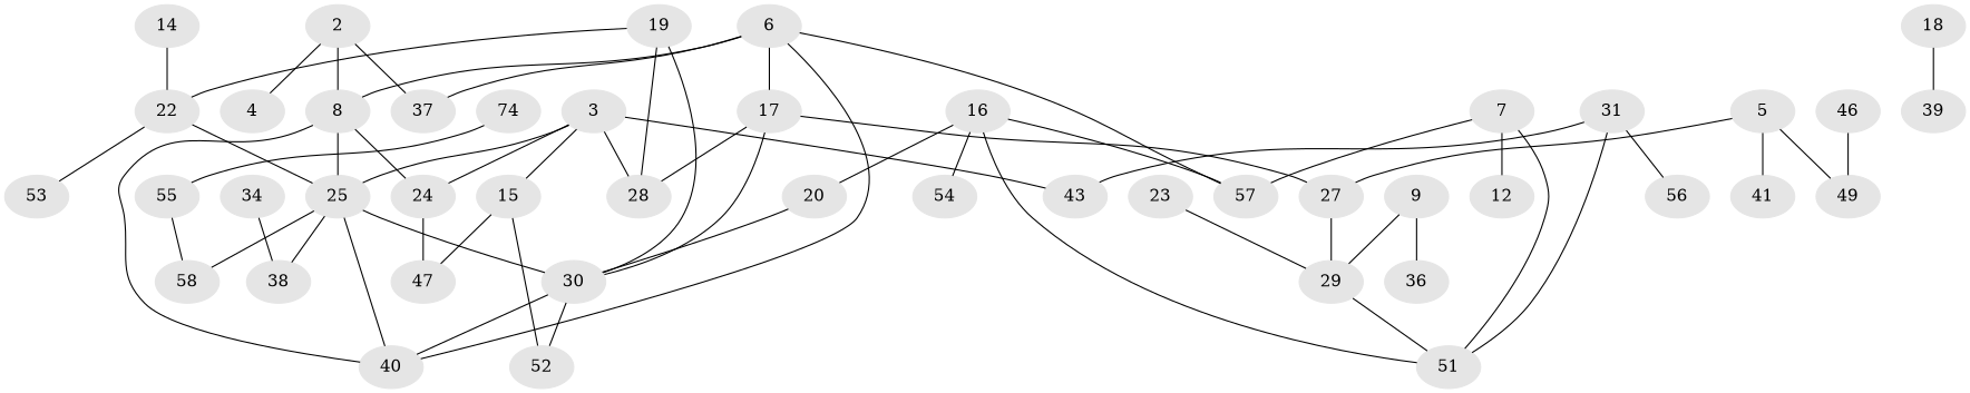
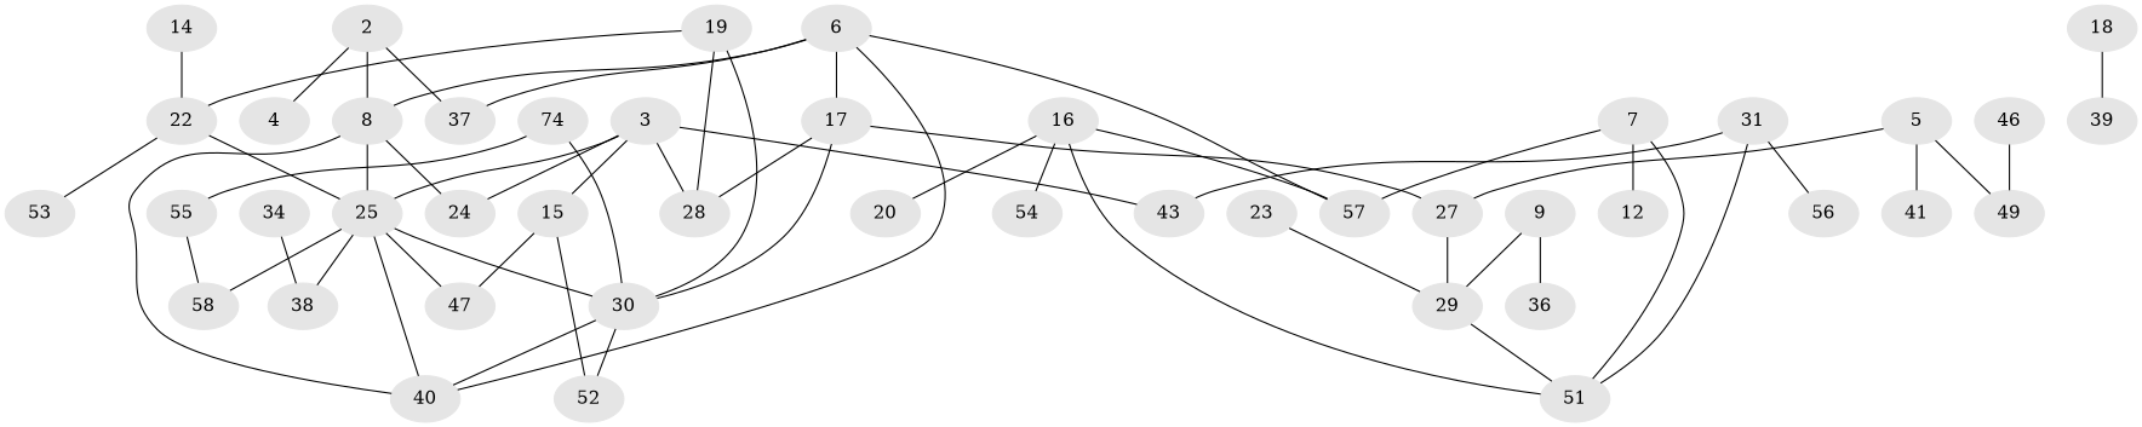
  graph {
    node [color=gray90 style=filled]
    edge [weight=1.0]
    2
    4
    8
    37
    24
    25
    40
    3
    15
    28
    43
    47
    52
    30
    38
    58
    5
    27
    41
    49
    29
    6
    17
    57
    7
    12
    51
    9
    36
    14
    22
    53
    16
    20
    54
    18
    39
    19
    23
    31
    56
    34
    n43 [label=74]
    55
    46
    2 -- 4
    2 -- 8
    2 -- 37
    8 -- 24
    8 -- 25
    8 -- 40
    25 -- 40
-   24 -- 47
+   25 -- 47
    25 -- 30 [weight=2.0]
    25 -- 38
    25 -- 58
    3 -- 24
    3 -- 25
    3 -- 15
    3 -- 28
    3 -- 43
    15 -- 47
    15 -- 52
    30 -- 40
    30 -- 52
    5 -- 27
    5 -- 41
    5 -- 49
    27 -- 29
    29 -- 51
    6 -- 8
    6 -- 37
    6 -- 40
    6 -- 17
    6 -- 57
    17 -- 28
    17 -- 30
    17 -- 27
    7 -- 57
    7 -- 12
    7 -- 51
    9 -- 29
    9 -- 36
    14 -- 22
    22 -- 25
    22 -- 53
    16 -- 57
    16 -- 51
    16 -- 20
    16 -- 54
-   20 -- 30
+   n43 -- 30
    18 -- 39
    19 -- 28
    19 -- 30
    19 -- 22
    23 -- 29
    31 -- 43
    31 -- 51
    31 -- 56
    34 -- 38
    n43 -- 55
    55 -- 58
    46 -- 49
  }
